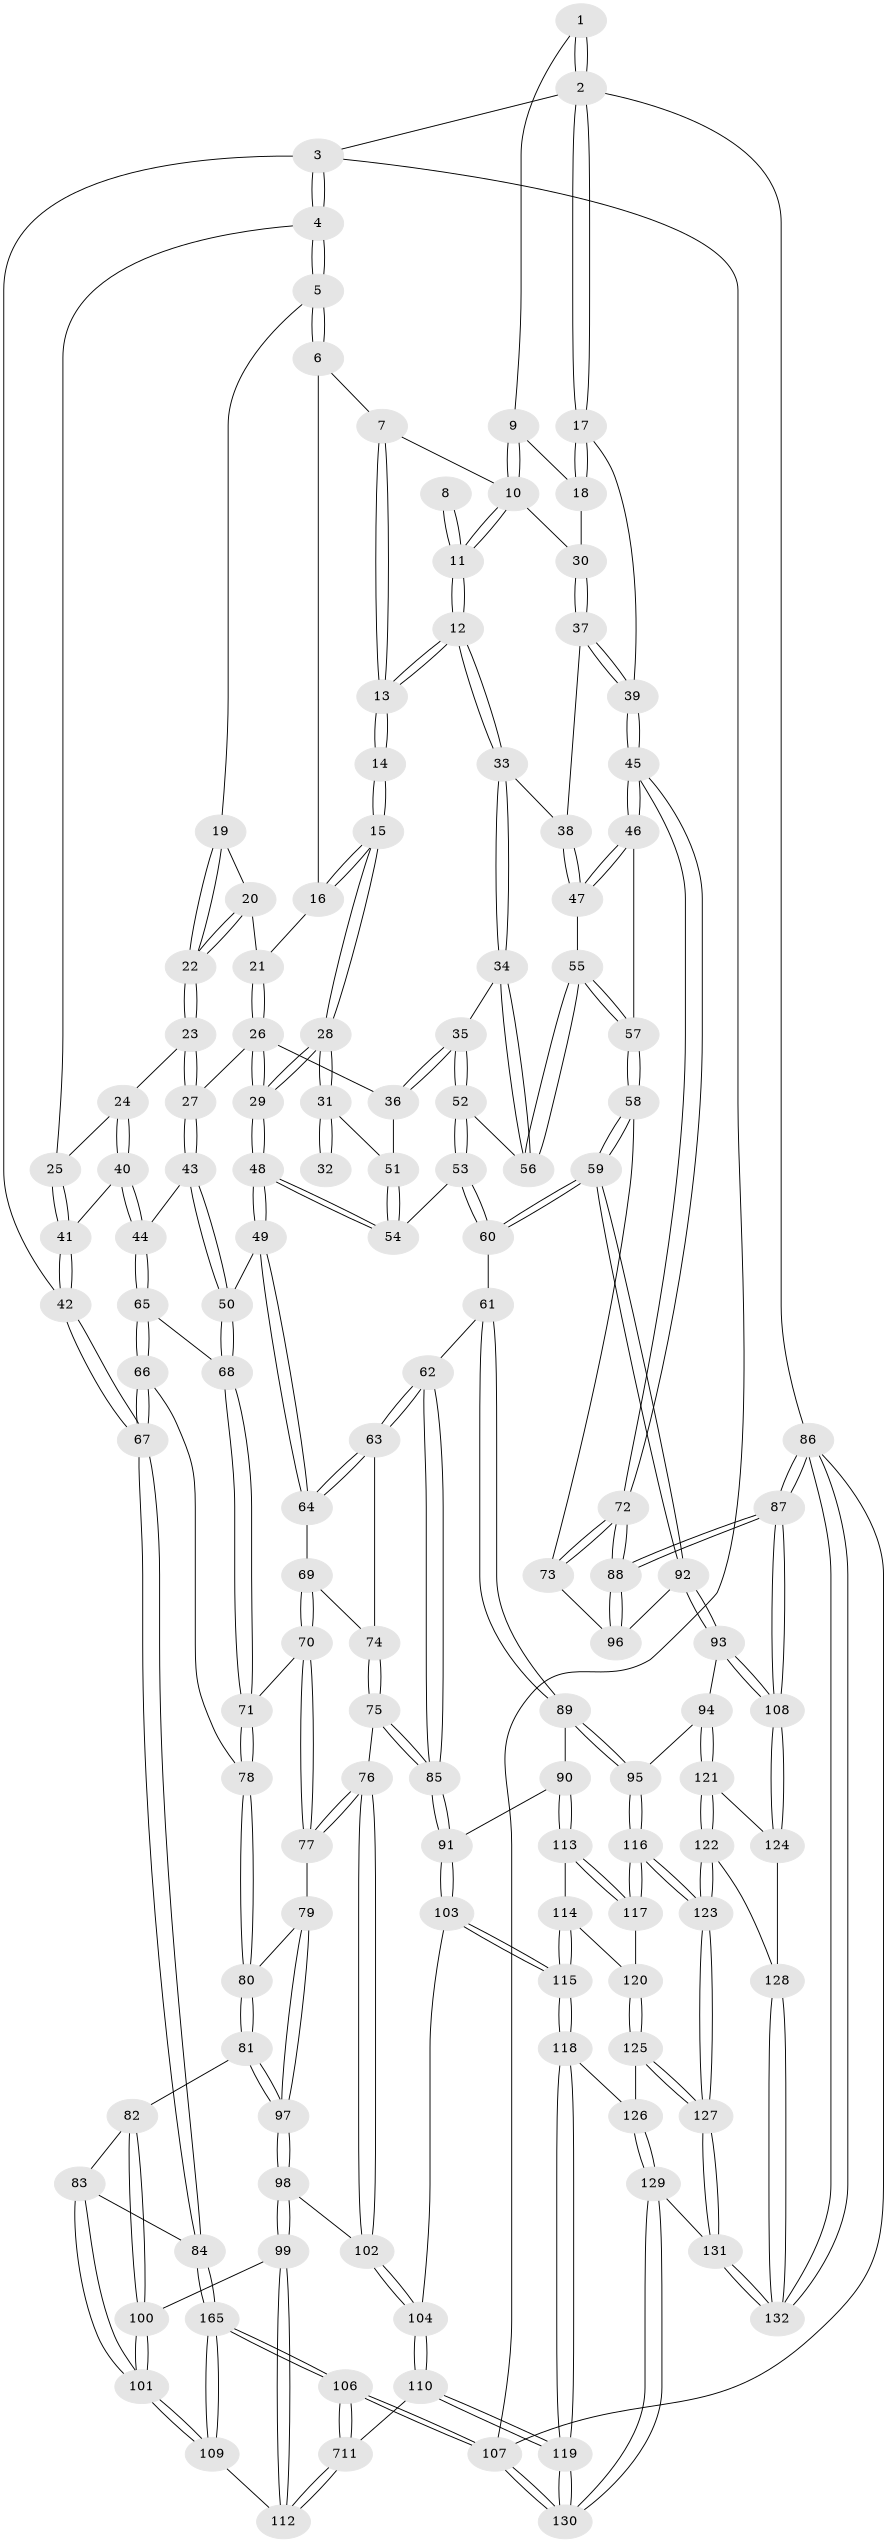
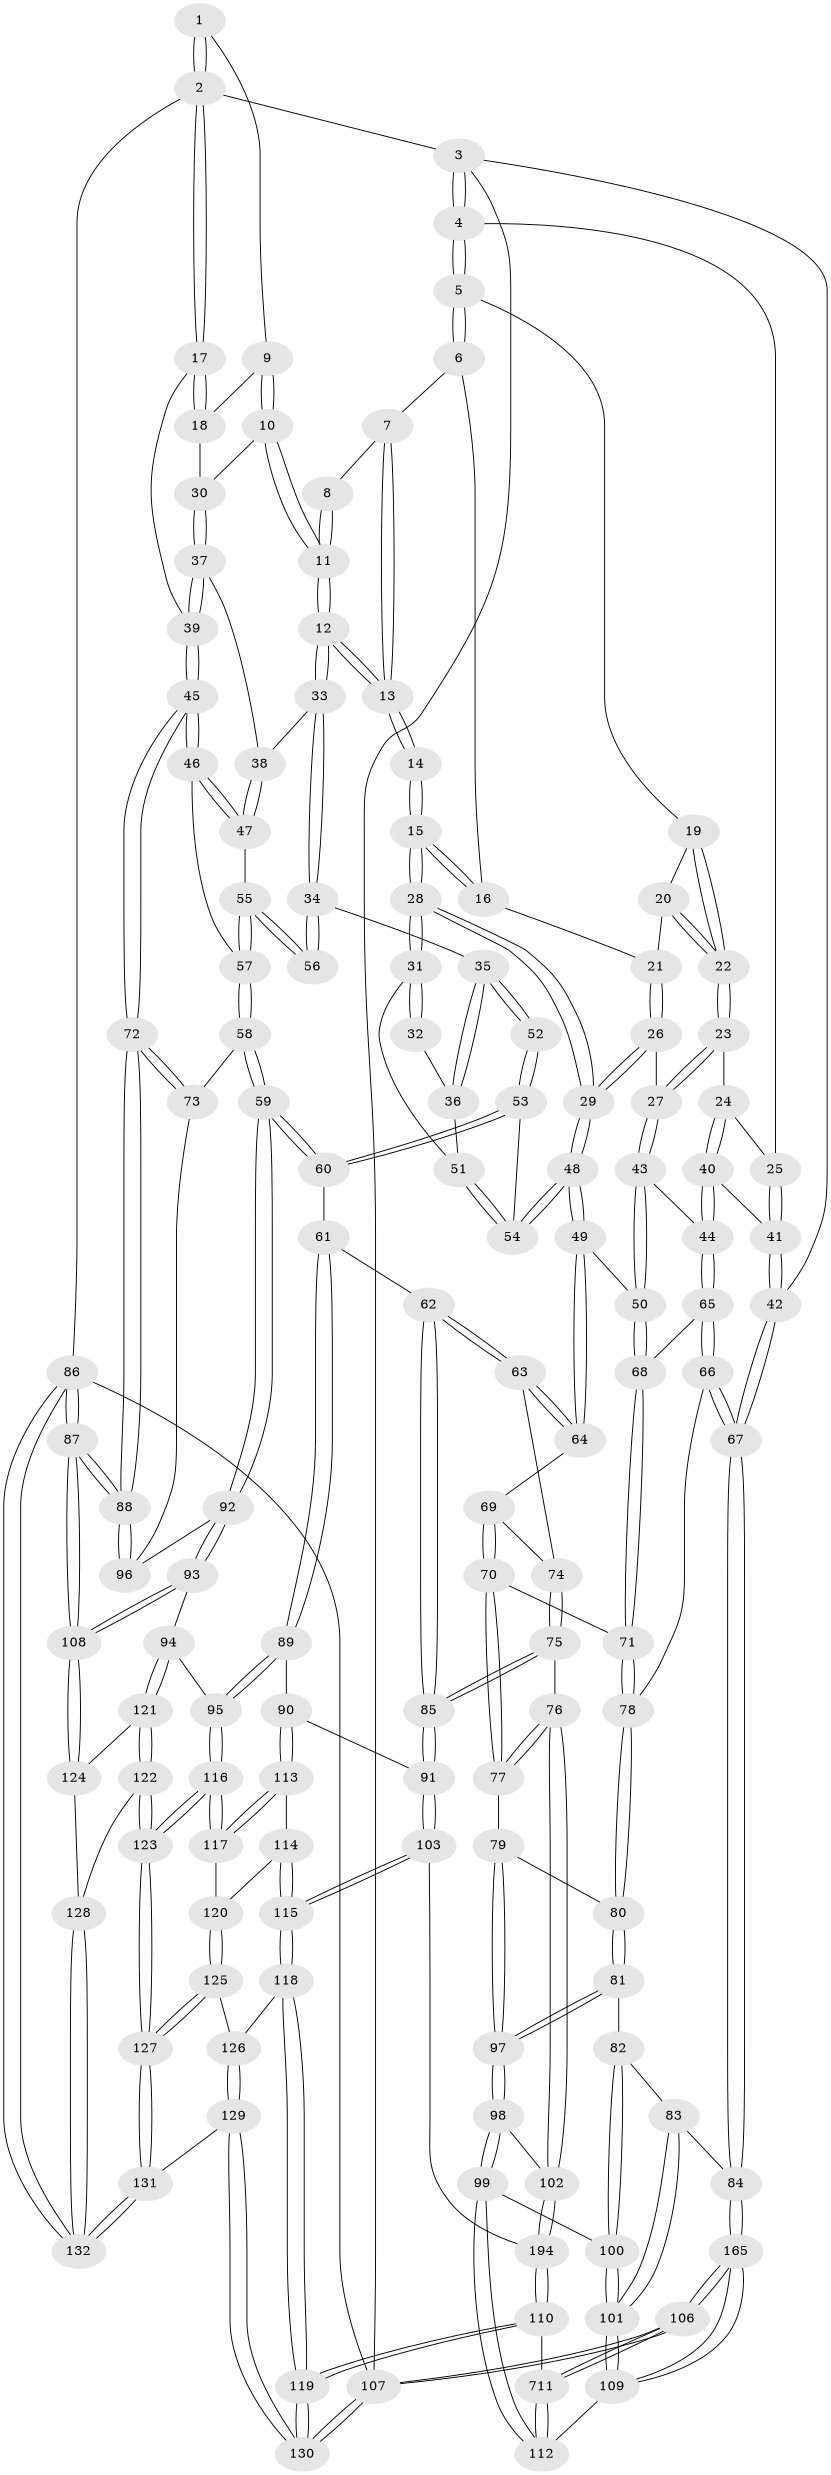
  graph {
    node [color=gray90 style=filled]
    1
    2
    9
    3
    17
    86
    10
    18
    4
    42
    107
    39
    87
    132
    5
    25
    67
    130
    6
    19
    41
    7
    16
    20
    22
    8
    13
    21
    11
    14
    12
    30
    37
    33
    34
    38
    15
    28
    29
    31
    26
    45
    23
    27
    24
    40
    43
    44
    48
    50
    32
    51
    49
    54
    36
    35
    56
    47
    52
    53
    55
    46
    72
    65
    84
    68
    66
    57
    73
    88
    58
    64
    69
    71
    60
    61
    59
    92
    96
    93
    62
    89
    63
    85
    90
    95
    74
    91
    75
    70
    78
    80
    n93 [label=165]
    77
    79
    76
    102
-   104
+   104 [label=194]
    97
    81
    98
    82
    83
    100
    101
    109
    106
    103
    108
    124
    113
    116
    114
    117
    115
    94
    121
    122
    123
    99
    112
    110
    118
    n124 [label=711]
    119
    128
    120
    125
    126
    127
    129
    131
    1 -- 2
    1 -- 2
    1 -- 9
    2 -- 3
    2 -- 17
    2 -- 17
    2 -- 86
    9 -- 10
    9 -- 10
    9 -- 18
    3 -- 4
    3 -- 4
    3 -- 42
    3 -- 107
    17 -- 18
    17 -- 18
    17 -- 39
    86 -- 107
    86 -- 87
    86 -- 87
    86 -- 132
    86 -- 132
    10 -- 11
    10 -- 11
    10 -- 30
    18 -- 30
    4 -- 5
    4 -- 5
    4 -- 25
    42 -- 67
    42 -- 67
    107 -- 130
    107 -- 130
    39 -- 45
    39 -- 45
    87 -- 88
    87 -- 88
    87 -- 108
    87 -- 108
    5 -- 6
    5 -- 6
    5 -- 19
    25 -- 41
    25 -- 41
    67 -- 84
    67 -- 84
    6 -- 7
    6 -- 16
    19 -- 20
    19 -- 22
    19 -- 22
    41 -- 42
    41 -- 42
-   7 -- 10
+   7 -- 8
    7 -- 13
    7 -- 13
    16 -- 21
    20 -- 22
    20 -- 22
    20 -- 21
    22 -- 23
    22 -- 23
    8 -- 11
    8 -- 11
    13 -- 14
    13 -- 14
    21 -- 26
    21 -- 26
    11 -- 12
    11 -- 12
    14 -- 15
    14 -- 15
    12 -- 13
    12 -- 13
    12 -- 33
    12 -- 33
    30 -- 37
    30 -- 37
    37 -- 39
    37 -- 39
    37 -- 38
    33 -- 34
    33 -- 34
    33 -- 38
    34 -- 35
    34 -- 56
    34 -- 56
    38 -- 47
    38 -- 47
    15 -- 16
    15 -- 16
    15 -- 28
    15 -- 28
    28 -- 29
    28 -- 29
    28 -- 31
    28 -- 31
    29 -- 48
    29 -- 48
    31 -- 32
    31 -- 32
    31 -- 51
    26 -- 29
    26 -- 29
    26 -- 27
    45 -- 46
    45 -- 46
    45 -- 72
    45 -- 72
    23 -- 27
    23 -- 27
    23 -- 24
    27 -- 43
    27 -- 43
    24 -- 25
    24 -- 40
    24 -- 40
    40 -- 41
    40 -- 44
    40 -- 44
    43 -- 44
    43 -- 50
    43 -- 50
    44 -- 65
    44 -- 65
    48 -- 49
    48 -- 49
    48 -- 54
    48 -- 54
    50 -- 68
    50 -- 68
-   26 -- 36
+   32 -- 36
    51 -- 54
    51 -- 54
    49 -- 50
    49 -- 64
    49 -- 64
    36 -- 51
    35 -- 36
    35 -- 36
    35 -- 52
    35 -- 52
    47 -- 55
-   52 -- 56
    52 -- 53
    52 -- 53
    53 -- 54
    53 -- 60
    53 -- 60
    55 -- 56
    55 -- 56
    55 -- 57
    55 -- 57
    46 -- 47
    46 -- 47
    46 -- 57
    72 -- 73
    72 -- 73
    72 -- 88
    72 -- 88
    65 -- 68
    65 -- 66
    65 -- 66
    84 -- n93
    84 -- n93
    68 -- 71
    68 -- 71
    66 -- 67
    66 -- 67
    66 -- 78
    57 -- 58
    57 -- 58
    73 -- 96
    88 -- 96
    88 -- 96
    58 -- 73
    58 -- 59
    58 -- 59
    64 -- 69
    69 -- 74
    69 -- 70
    69 -- 70
    71 -- 78
    71 -- 78
    60 -- 61
    61 -- 62
    61 -- 89
    61 -- 89
    59 -- 60
    59 -- 60
    59 -- 92
    59 -- 92
    92 -- 96
    92 -- 93
    92 -- 93
    93 -- 108
    93 -- 108
    93 -- 94
    62 -- 63
    62 -- 63
    62 -- 85
    62 -- 85
    89 -- 90
    89 -- 95
    89 -- 95
    63 -- 64
    63 -- 64
    63 -- 74
    85 -- 91
    85 -- 91
    90 -- 91
    90 -- 113
    90 -- 113
    95 -- 116
    95 -- 116
    74 -- 75
    74 -- 75
    91 -- 103
    91 -- 103
    75 -- 85
    75 -- 85
    75 -- 76
    70 -- 71
    70 -- 77
    70 -- 77
    78 -- 80
    78 -- 80
    80 -- 81
    80 -- 81
    n93 -- 109
    n93 -- 109
    n93 -- 106
    n93 -- 106
    77 -- 79
    79 -- 80
    79 -- 97
    79 -- 97
    76 -- 77
    76 -- 77
    76 -- 102
    76 -- 102
    102 -- 104
    102 -- 104
    104 -- 110
    104 -- 110
    97 -- 98
    97 -- 98
    81 -- 97
    81 -- 97
    81 -- 82
    98 -- 102
    98 -- 99
    98 -- 99
    82 -- 83
    82 -- 100
    82 -- 100
    83 -- 84
    83 -- 101
    83 -- 101
    100 -- 101
    100 -- 101
    101 -- 109
    101 -- 109
    109 -- 112
    106 -- 107
    106 -- 107
    106 -- n124
    106 -- n124
    103 -- 104
    103 -- 115
    103 -- 115
    108 -- 124
    108 -- 124
    124 -- 128
    113 -- 114
    113 -- 117
    113 -- 117
    116 -- 117
    116 -- 117
    116 -- 123
    116 -- 123
    114 -- 115
    114 -- 115
    114 -- 120
    117 -- 120
    115 -- 118
    115 -- 118
    94 -- 95
    94 -- 121
    94 -- 121
    121 -- 124
    121 -- 122
    121 -- 122
    122 -- 123
    122 -- 123
    122 -- 128
    123 -- 127
    123 -- 127
    99 -- 100
    99 -- 112
    99 -- 112
    110 -- n124
    110 -- 119
    110 -- 119
    118 -- 119
    118 -- 119
    118 -- 126
    n124 -- 112
    n124 -- 112
    119 -- 130
    119 -- 130
    128 -- 132
    128 -- 132
    120 -- 125
    120 -- 125
    125 -- 126
    125 -- 127
    125 -- 127
    126 -- 129
    126 -- 129
    127 -- 131
    127 -- 131
    129 -- 130
    129 -- 130
    129 -- 131
    131 -- 132
    131 -- 132
  }
